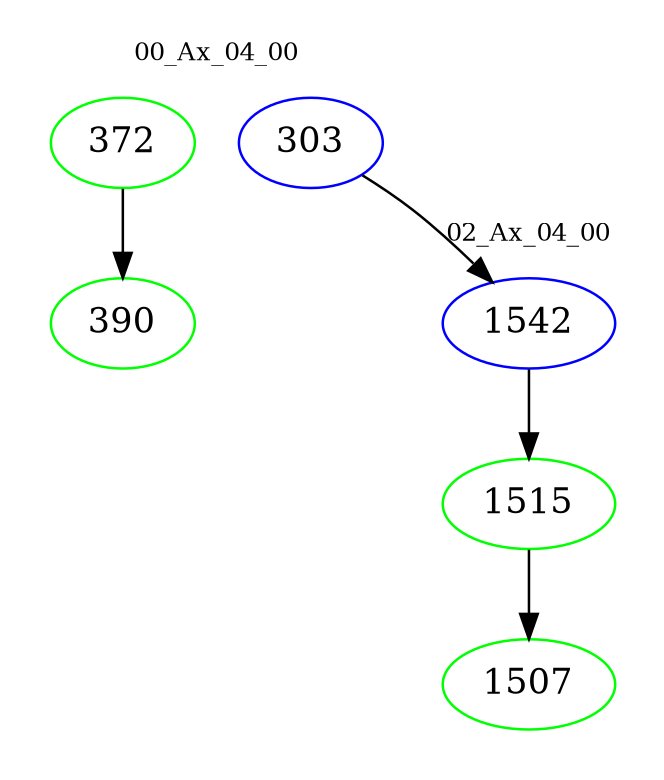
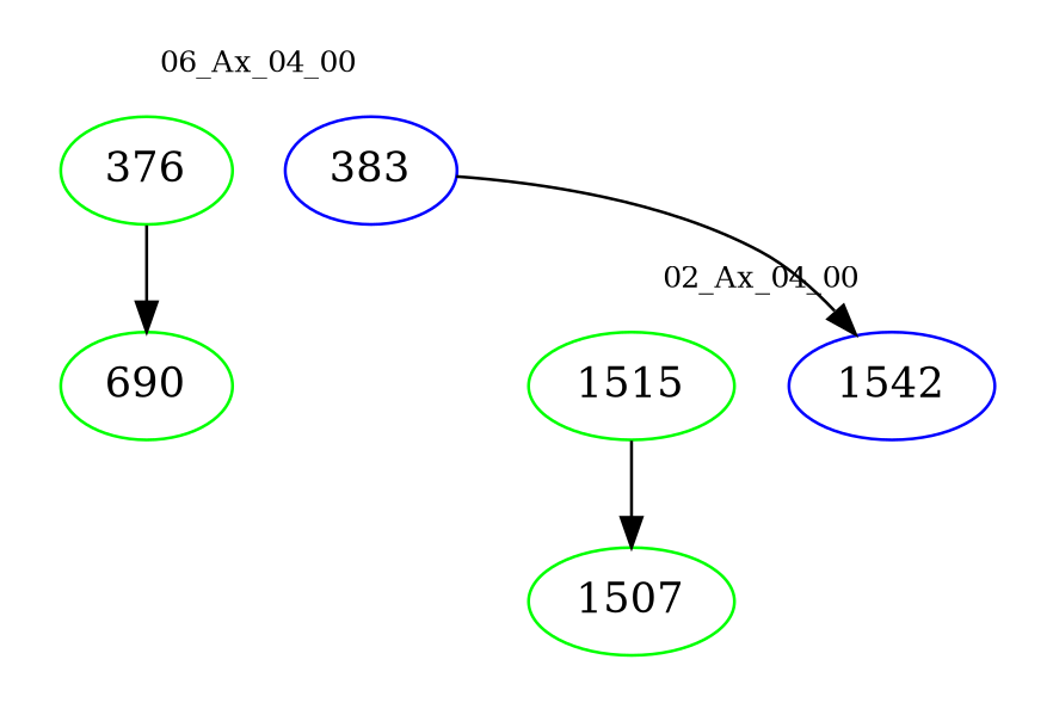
  digraph {
    node [color=green]
    edge [color=black]
-   n1 [color=blue label=303]
-   n2 [label=372]
-   n3 [label=390]
+   n1 [color=blue label=383]
+   n2 [label=376]
+   n3 [label=690]
    n4 [color=blue label=1542]
    n5 [label=1515]
    n6 [label=1507]
    subgraph cluster_1 {
      color=white
      fontsize=10
-     label="00_Ax_04_00"
+     label="06_Ax_04_00"
      n1
      n2
      n3
    }
    subgraph cluster_2 {
      color=white
      fontsize=10
      label="02_Ax_04_00"
      n4
      n5
      n6
    }
    n1 -> n4
    n2 -> n3
-   n4 -> n5
    n5 -> n6
  }
